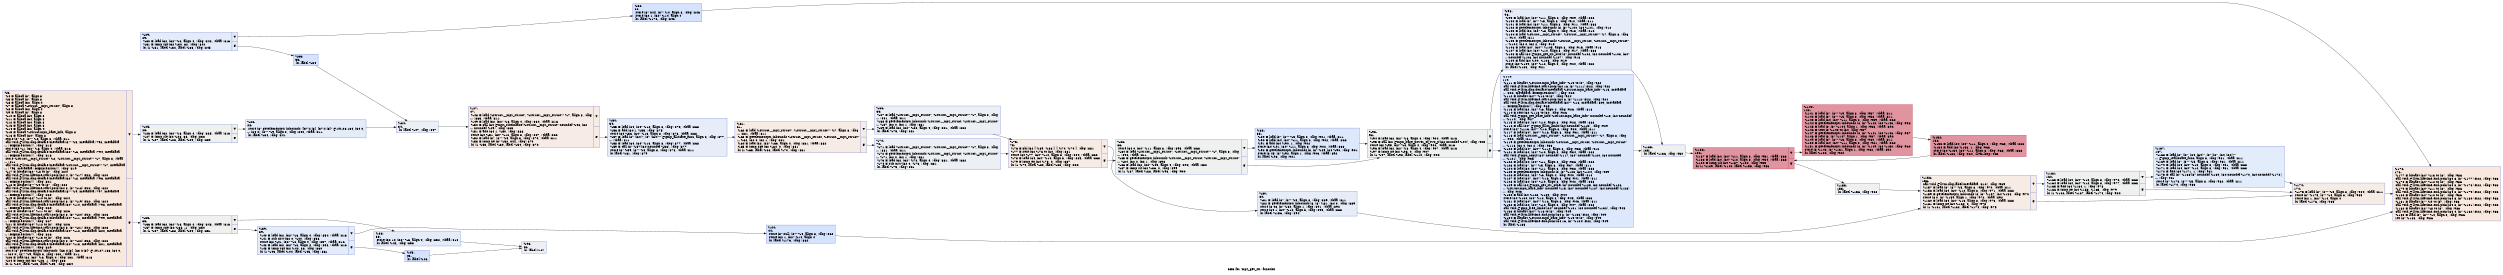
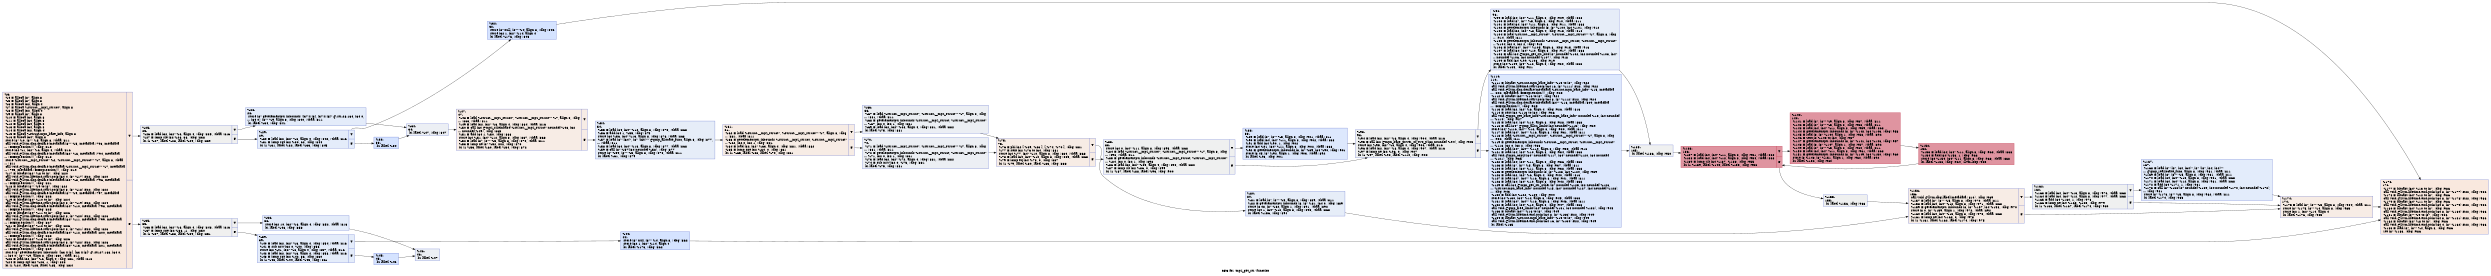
  digraph {
    label="CFG for 'mpz_get_str' function"
    rankdir=LR
    node [color="#3d50c3ff" fillcolor="#ecd3c570" shape=record style=filled]
    n1 [fillcolor="#f2cab570" label="{%3:\l  %4 = alloca i8*, align 8\l  %5 = alloca i8*, align 8\l  %6 = alloca i32, align 4\l  %7 = alloca %struct.__mpz_struct*, align 8\l  %8 = alloca i32, align 4\l  %9 = alloca i8*, align 8\l  %10 = alloca i64, align 8\l  %11 = alloca i64, align 8\l  %12 = alloca i64, align 8\l  %13 = alloca i64, align 8\l  %14 = alloca i32, align 4\l  %15 = alloca %struct.mpn_base_info, align 8\l  %16 = alloca i64*, align 8\l  store i8* %0, i8** %5, align 8, !tbaa !811\l  call void @llvm.dbg.declare(metadata i8** %5, metadata !793, metadata\l... !DIExpression()), !dbg !815\l  store i32 %1, i32* %6, align 4, !tbaa !816\l  call void @llvm.dbg.declare(metadata i32* %6, metadata !794, metadata\l... !DIExpression()), !dbg !818\l  store %struct.__mpz_struct* %2, %struct.__mpz_struct** %7, align 8, !tbaa\l... !811\l  call void @llvm.dbg.declare(metadata %struct.__mpz_struct** %7, metadata\l... !795, metadata !DIExpression()), !dbg !819\l  %17 = bitcast i32* %8 to i8*, !dbg !820\l  call void @llvm.lifetime.start.p0i8(i64 4, i8* %17) #22, !dbg !820\l  call void @llvm.dbg.declare(metadata i32* %8, metadata !796, metadata\l... !DIExpression()), !dbg !821\l  %18 = bitcast i8** %9 to i8*, !dbg !822\l  call void @llvm.lifetime.start.p0i8(i64 8, i8* %18) #22, !dbg !822\l  call void @llvm.dbg.declare(metadata i8** %9, metadata !797, metadata\l... !DIExpression()), !dbg !823\l  %19 = bitcast i64* %10 to i8*, !dbg !824\l  call void @llvm.lifetime.start.p0i8(i64 8, i8* %19) #22, !dbg !824\l  call void @llvm.dbg.declare(metadata i64* %10, metadata !798, metadata\l... !DIExpression()), !dbg !825\l  %20 = bitcast i64* %11 to i8*, !dbg !826\l  call void @llvm.lifetime.start.p0i8(i64 8, i8* %20) #22, !dbg !826\l  call void @llvm.dbg.declare(metadata i64* %11, metadata !799, metadata\l... !DIExpression()), !dbg !827\l  %21 = bitcast i64* %12 to i8*, !dbg !826\l  call void @llvm.lifetime.start.p0i8(i64 8, i8* %21) #22, !dbg !826\l  call void @llvm.dbg.declare(metadata i64* %12, metadata !800, metadata\l... !DIExpression()), !dbg !828\l  %22 = bitcast i64* %13 to i8*, !dbg !826\l  call void @llvm.lifetime.start.p0i8(i64 8, i8* %22) #22, !dbg !826\l  call void @llvm.dbg.declare(metadata i64* %13, metadata !801, metadata\l... !DIExpression()), !dbg !829\l  store i8* getelementptr inbounds ([63 x i8], [63 x i8]* @.str.27.163, i64 0,\l... i64 0), i8** %9, align 8, !dbg !830, !tbaa !811\l  %23 = load i32, i32* %6, align 4, !dbg !831, !tbaa !816\l  %24 = icmp sgt i32 %23, 1, !dbg !833\l  br i1 %24, label %25, label %35, !dbg !834\l|{<s0>T|<s1>F}}"]
    n2 [fillcolor="#dedcdb70" label="{%25:\l25:                                               \l  %26 = load i32, i32* %6, align 4, !dbg !835, !tbaa !816\l  %27 = icmp sle i32 %26, 36, !dbg !838\l  br i1 %27, label %28, label %29, !dbg !839\l|{<s0>T|<s1>F}}"]
    n3 [fillcolor="#dedcdb70" label="{%35:\l35:                                               \l  %36 = load i32, i32* %6, align 4, !dbg !848, !tbaa !816\l  %37 = icmp sge i32 %36, -1, !dbg !850\l  br i1 %37, label %38, label %39, !dbg !851\l|{<s0>T|<s1>F}}"]
    n4 [fillcolor="#c1d4f470" label="{%28:\l28:                                               \l  store i8* getelementptr inbounds ([37 x i8], [37 x i8]* @.str.28.164, i64 0,\l... i64 0), i8** %9, align 8, !dbg !840, !tbaa !811\l  br label %34, !dbg !841\l}"]
    n5 [fillcolor="#c1d4f470" label="{%29:\l29:                                               \l  %30 = load i32, i32* %6, align 4, !dbg !842, !tbaa !816\l  %31 = icmp sgt i32 %30, 62, !dbg !844\l  br i1 %31, label %32, label %33, !dbg !845\l|{<s0>T|<s1>F}}"]
    n6 [fillcolor="#c1d4f470" label="{%38:\l38:                                               \l  store i32 10, i32* %6, align 4, !dbg !852, !tbaa !816\l  br label %46, !dbg !853\l}"]
    n7 [fillcolor="#c1d4f470" label="{%39:\l39:                                               \l  %40 = load i32, i32* %6, align 4, !dbg !854, !tbaa !816\l  %41 = sub nsw i32 0, %40, !dbg !856\l  store i32 %41, i32* %6, align 4, !dbg !857, !tbaa !816\l  %42 = load i32, i32* %6, align 4, !dbg !858, !tbaa !816\l  %43 = icmp sgt i32 %42, 36, !dbg !860\l  br i1 %43, label %44, label %45, !dbg !861\l|{<s0>T|<s1>F}}"]
    n8 [fillcolor="#d4dbe670" label="{%34:\l34:                                               \l  br label %47, !dbg !847\l}"]
    n9 [fillcolor="#a1c0ff70" label="{%32:\l32:                                               \l  store i8* null, i8** %4, align 8, !dbg !846\l  store i32 1, i32* %14, align 4\l  br label %176, !dbg !846\l}"]
    n10 [fillcolor="#a1c0ff70" label="{%33:\l33:                                               \l  br label %34\l}"]
    n11 [fillcolor="#d4dbe670" label="{%46:\l46:                                               \l  br label %47\l}"]
    n12 [fillcolor="#a1c0ff70" label="{%44:\l44:                                               \l  store i8* null, i8** %4, align 8, !dbg !862\l  store i32 1, i32* %14, align 4\l  br label %176, !dbg !862\l}"]
    n13 [fillcolor="#a1c0ff70" label="{%45:\l45:                                               \l  br label %46\l}"]
    n14 [label="{%47:\l47:                                               \l  %48 = load %struct.__mpz_struct*, %struct.__mpz_struct** %7, align 8, !dbg\l... !863, !tbaa !811\l  %49 = load i32, i32* %6, align 4, !dbg !864, !tbaa !816\l  %50 = call i64 @mpz_sizeinbase(%struct.__mpz_struct* noundef %48, i32\l... noundef %49), !dbg !865\l  %51 = add i64 1, %50, !dbg !866\l  store i64 %51, i64* %12, align 8, !dbg !867, !tbaa !868\l  %52 = load i8*, i8** %5, align 8, !dbg !870, !tbaa !811\l  %53 = icmp ne i8* %52, null, !dbg !870\l  br i1 %53, label %60, label %54, !dbg !872\l|{<s0>T|<s1>F}}"]
    n15 [fillcolor="#f2cab570" label="{%176:\l176:                                              \l  %177 = bitcast i64* %13 to i8*, !dbg !986\l  call void @llvm.lifetime.end.p0i8(i64 8, i8* %177) #22, !dbg !986\l  %178 = bitcast i64* %12 to i8*, !dbg !986\l  call void @llvm.lifetime.end.p0i8(i64 8, i8* %178) #22, !dbg !986\l  %179 = bitcast i64* %11 to i8*, !dbg !986\l  call void @llvm.lifetime.end.p0i8(i64 8, i8* %179) #22, !dbg !986\l  %180 = bitcast i64* %10 to i8*, !dbg !986\l  call void @llvm.lifetime.end.p0i8(i64 8, i8* %180) #22, !dbg !986\l  %181 = bitcast i8** %9 to i8*, !dbg !986\l  call void @llvm.lifetime.end.p0i8(i64 8, i8* %181) #22, !dbg !986\l  %182 = bitcast i32* %8 to i8*, !dbg !986\l  call void @llvm.lifetime.end.p0i8(i64 4, i8* %182) #22, !dbg !986\l  %183 = load i8*, i8** %4, align 8, !dbg !986\l  ret i8* %183, !dbg !986\l}"]
    n16 [fillcolor="#c7d7f070" label="{%54:\l54:                                               \l  %55 = load i64, i64* %12, align 8, !dbg !873, !tbaa !868\l  %56 = add i64 1, %55, !dbg !875\l  store i64 %56, i64* %13, align 8, !dbg !876, !tbaa !868\l  %57 = load i8* (i64)*, i8* (i64)** @gmp_allocate_func, align 8, !dbg !877,\l... !tbaa !811\l  %58 = load i64, i64* %13, align 8, !dbg !877, !tbaa !868\l  %59 = call i8* %57(i64 noundef %58), !dbg !877\l  store i8* %59, i8** %5, align 8, !dbg !878, !tbaa !811\l  br label %61, !dbg !879\l}"]
    n17 [label="{%61:\l61:                                               \l  %62 = load %struct.__mpz_struct*, %struct.__mpz_struct** %7, align 8, !dbg\l... !881, !tbaa !811\l  %63 = getelementptr inbounds %struct.__mpz_struct, %struct.__mpz_struct*\l... %62, i32 0, i32 1, !dbg !881\l  %64 = load i32, i32* %63, align 4, !dbg !881, !tbaa !882\l  %65 = icmp sge i32 %64, 0, !dbg !881\l  br i1 %65, label %66, label %70, !dbg !881\l|{<s0>T|<s1>F}}"]
    n18 [fillcolor="#d4dbe670" label="{%66:\l66:                                               \l  %67 = load %struct.__mpz_struct*, %struct.__mpz_struct** %7, align 8, !dbg\l... !881, !tbaa !811\l  %68 = getelementptr inbounds %struct.__mpz_struct, %struct.__mpz_struct*\l... %67, i32 0, i32 1, !dbg !881\l  %69 = load i32, i32* %68, align 4, !dbg !881, !tbaa !882\l  br label %75, !dbg !881\l}"]
    n19 [fillcolor="#d4dbe670" label="{%70:\l70:                                               \l  %71 = load %struct.__mpz_struct*, %struct.__mpz_struct** %7, align 8, !dbg\l... !881, !tbaa !811\l  %72 = getelementptr inbounds %struct.__mpz_struct, %struct.__mpz_struct*\l... %71, i32 0, i32 1, !dbg !881\l  %73 = load i32, i32* %72, align 4, !dbg !881, !tbaa !882\l  %74 = sub nsw i32 0, %73, !dbg !881\l  br label %75, !dbg !881\l}"]
    n20 [label="{%75:\l75:                                               \l  %76 = phi i32 [ %69, %66 ], [ %74, %70 ], !dbg !881\l  %77 = sext i32 %76 to i64, !dbg !881\l  store i64 %77, i64* %10, align 8, !dbg !884, !tbaa !868\l  %78 = load i64, i64* %10, align 8, !dbg !885, !tbaa !868\l  %79 = icmp eq i64 %78, 0, !dbg !887\l  br i1 %79, label %80, label %83, !dbg !888\l|{<s0>T|<s1>F}}"]
    n21 [fillcolor="#c7d7f070" label="{%80:\l80:                                               \l  %81 = load i8*, i8** %5, align 8, !dbg !889, !tbaa !811\l  %82 = getelementptr inbounds i8, i8* %81, i64 0, !dbg !889\l  store i8 48, i8* %82, align 1, !dbg !891, !tbaa !892\l  store i64 1, i64* %12, align 8, !dbg !893, !tbaa !868\l  br label %156, !dbg !894\l}"]
    n22 [fillcolor="#dbdcde70" label="{%83:\l83:                                               \l  store i64 0, i64* %11, align 8, !dbg !895, !tbaa !868\l  %84 = load %struct.__mpz_struct*, %struct.__mpz_struct** %7, align 8, !dbg\l... !896, !tbaa !811\l  %85 = getelementptr inbounds %struct.__mpz_struct, %struct.__mpz_struct*\l... %84, i32 0, i32 1, !dbg !898\l  %86 = load i32, i32* %85, align 4, !dbg !898, !tbaa !882\l  %87 = icmp slt i32 %86, 0, !dbg !899\l  br i1 %87, label %88, label %93, !dbg !900\l|{<s0>T|<s1>F}}"]
    n23 [label="{%156:\l156:                                              \l  call void @llvm.dbg.label(metadata !810), !dbg !969\l  %157 = load i8*, i8** %5, align 8, !dbg !970, !tbaa !811\l  %158 = load i64, i64* %12, align 8, !dbg !971, !tbaa !868\l  %159 = getelementptr inbounds i8, i8* %157, i64 %158, !dbg !970\l  store i8 0, i8* %159, align 1, !dbg !972, !tbaa !892\l  %160 = load i64, i64* %13, align 8, !dbg !973, !tbaa !868\l  %161 = icmp ne i64 %160, 0, !dbg !973\l  br i1 %161, label %162, label %174, !dbg !975\l|{<s0>T|<s1>F}}"]
    n24 [fillcolor="#b2ccfb70" label="{%88:\l88:                                               \l  %89 = load i8*, i8** %5, align 8, !dbg !901, !tbaa !811\l  %90 = load i64, i64* %11, align 8, !dbg !902, !tbaa !868\l  %91 = add i64 %90, 1, !dbg !902\l  store i64 %91, i64* %11, align 8, !dbg !902, !tbaa !868\l  %92 = getelementptr inbounds i8, i8* %89, i64 %90, !dbg !901\l  store i8 45, i8* %92, align 1, !dbg !903, !tbaa !892\l  br label %93, !dbg !901\l}"]
    n25 [fillcolor="#dbdcde70" label="{%93:\l93:                                               \l  %94 = load i32, i32* %6, align 4, !dbg !904, !tbaa !816\l  %95 = call i32 @mpn_base_power_of_two_p(i32 noundef %94), !dbg !905\l  store i32 %95, i32* %8, align 4, !dbg !906, !tbaa !816\l  %96 = load i32, i32* %8, align 4, !dbg !907, !tbaa !816\l  %97 = icmp ne i32 %96, 0, !dbg !907\l  br i1 %97, label %98, label %110, !dbg !908\l|{<s0>T|<s1>F}}"]
    n26 [fillcolor="#dbdcde70" label="{%162:\l162:                                              \l  %163 = load i64, i64* %13, align 8, !dbg !976, !tbaa !868\l  %164 = load i64, i64* %12, align 8, !dbg !977, !tbaa !868\l  %165 = add i64 %164, 1, !dbg !978\l  %166 = icmp ne i64 %163, %165, !dbg !979\l  br i1 %166, label %167, label %174, !dbg !980\l|{<s0>T|<s1>F}}"]
    n27 [label="{%174:\l174:                                              \l  %175 = load i8*, i8** %5, align 8, !dbg !984, !tbaa !811\l  store i8* %175, i8** %4, align 8, !dbg !985\l  store i32 1, i32* %14, align 4\l  br label %176, !dbg !985\l}"]
    n28 [fillcolor="#c7d7f070" label="{%98:\l98:                                               \l  %99 = load i64, i64* %11, align 8, !dbg !909, !tbaa !868\l  %100 = load i8*, i8** %5, align 8, !dbg !910, !tbaa !811\l  %101 = load i64, i64* %11, align 8, !dbg !911, !tbaa !868\l  %102 = getelementptr inbounds i8, i8* %100, i64 %101, !dbg !912\l  %103 = load i32, i32* %8, align 4, !dbg !913, !tbaa !816\l  %104 = load %struct.__mpz_struct*, %struct.__mpz_struct** %7, align 8, !dbg\l... !914, !tbaa !811\l  %105 = getelementptr inbounds %struct.__mpz_struct, %struct.__mpz_struct*\l... %104, i32 0, i32 2, !dbg !915\l  %106 = load i64*, i64** %105, align 8, !dbg !915, !tbaa !916\l  %107 = load i64, i64* %10, align 8, !dbg !917, !tbaa !868\l  %108 = call i64 @mpn_get_str_bits(i8* noundef %102, i32 noundef %103, i64*\l... noundef %106, i64 noundef %107), !dbg !918\l  %109 = add i64 %99, %108, !dbg !919\l  store i64 %109, i64* %12, align 8, !dbg !920, !tbaa !868\l  br label %135, !dbg !921\l}"]
    n29 [fillcolor="#b2ccfb70" label="{%110:\l110:                                              \l  %111 = bitcast %struct.mpn_base_info* %15 to i8*, !dbg !922\l  call void @llvm.lifetime.start.p0i8(i64 16, i8* %111) #22, !dbg !922\l  call void @llvm.dbg.declare(metadata %struct.mpn_base_info* %15, metadata\l... !802, metadata !DIExpression()), !dbg !923\l  %112 = bitcast i64** %16 to i8*, !dbg !924\l  call void @llvm.lifetime.start.p0i8(i64 8, i8* %112) #22, !dbg !924\l  call void @llvm.dbg.declare(metadata i64** %16, metadata !809, metadata\l... !DIExpression()), !dbg !925\l  %113 = load i32, i32* %6, align 4, !dbg !926, !tbaa !816\l  %114 = sext i32 %113 to i64, !dbg !926\l  call void @mpn_get_base_info(%struct.mpn_base_info* noundef %15, i64 noundef\l... %114), !dbg !927\l  %115 = load i64, i64* %10, align 8, !dbg !928, !tbaa !868\l  %116 = call i64* @gmp_alloc_limbs(i64 noundef %115), !dbg !929\l  store i64* %116, i64** %16, align 8, !dbg !930, !tbaa !811\l  %117 = load i64*, i64** %16, align 8, !dbg !931, !tbaa !811\l  %118 = load %struct.__mpz_struct*, %struct.__mpz_struct** %7, align 8, !dbg\l... !932, !tbaa !811\l  %119 = getelementptr inbounds %struct.__mpz_struct, %struct.__mpz_struct*\l... %118, i32 0, i32 2, !dbg !933\l  %120 = load i64*, i64** %119, align 8, !dbg !933, !tbaa !916\l  %121 = load i64, i64* %10, align 8, !dbg !934, !tbaa !868\l  call void @mpn_copyi(i64* noundef %117, i64* noundef %120, i64 noundef\l... %121), !dbg !935\l  %122 = load i64, i64* %11, align 8, !dbg !936, !tbaa !868\l  %123 = load i8*, i8** %5, align 8, !dbg !937, !tbaa !811\l  %124 = load i64, i64* %11, align 8, !dbg !938, !tbaa !868\l  %125 = getelementptr inbounds i8, i8* %123, i64 %124, !dbg !939\l  %126 = load i32, i32* %6, align 4, !dbg !940, !tbaa !816\l  %127 = load i64*, i64** %16, align 8, !dbg !941, !tbaa !811\l  %128 = load i64, i64* %10, align 8, !dbg !942, !tbaa !868\l  %129 = call i64 @mpn_get_str_other(i8* noundef %125, i32 noundef %126,\l... %struct.mpn_base_info* noundef %15, i64* noundef %127, i64 noundef %128),\l... !dbg !943\l  %130 = add i64 %122, %129, !dbg !944\l  store i64 %130, i64* %12, align 8, !dbg !945, !tbaa !868\l  %131 = load i64*, i64** %16, align 8, !dbg !946, !tbaa !811\l  %132 = load i64, i64* %10, align 8, !dbg !947, !tbaa !868\l  call void @gmp_free_limbs(i64* noundef %131, i64 noundef %132), !dbg !948\l  %133 = bitcast i64** %16 to i8*, !dbg !949\l  call void @llvm.lifetime.end.p0i8(i64 8, i8* %133) #22, !dbg !949\l  %134 = bitcast %struct.mpn_base_info* %15 to i8*, !dbg !949\l  call void @llvm.lifetime.end.p0i8(i64 16, i8* %134) #22, !dbg !949\l  br label %135\l}"]
    n30 [fillcolor="#bfd3f670" label="{%167:\l167:                                              \l  %168 = load i8* (i8*, i64, i64)*, i8* (i8*, i64, i64)**\l... @gmp_reallocate_func, align 8, !dbg !981, !tbaa !811\l  %169 = load i8*, i8** %5, align 8, !dbg !981, !tbaa !811\l  %170 = load i64, i64* %13, align 8, !dbg !981, !tbaa !868\l  %171 = load i64, i64* %12, align 8, !dbg !981, !tbaa !868\l  %172 = add i64 %171, 1, !dbg !981\l  %173 = call i8* %168(i8* noundef %169, i64 noundef %170, i64 noundef %172),\l... !dbg !981\l  store i8* %173, i8** %5, align 8, !dbg !982, !tbaa !811\l  br label %174, !dbg !983\l}"]
    n31 [fillcolor="#dbdcde70" label="{%135:\l135:                                              \l  br label %136, !dbg !950\l}"]
    n32 [color="#b70d28ff" fillcolor="#b70d2870" label="{%136:\l136:                                              \l  %137 = load i64, i64* %11, align 8, !dbg !951, !tbaa !868\l  %138 = load i64, i64* %12, align 8, !dbg !954, !tbaa !868\l  %139 = icmp ult i64 %137, %138, !dbg !955\l  br i1 %139, label %140, label %155, !dbg !956\l|{<s0>T|<s1>F}}"]
    n33 [color="#b70d28ff" fillcolor="#b70d2870" label="{%140:\l140:                                              \l  %141 = load i8*, i8** %9, align 8, !dbg !957, !tbaa !811\l  %142 = load i8*, i8** %5, align 8, !dbg !958, !tbaa !811\l  %143 = load i64, i64* %11, align 8, !dbg !959, !tbaa !868\l  %144 = getelementptr inbounds i8, i8* %142, i64 %143, !dbg !958\l  %145 = load i8, i8* %144, align 1, !dbg !958, !tbaa !892\l  %146 = zext i8 %145 to i64, !dbg !957\l  %147 = getelementptr inbounds i8, i8* %141, i64 %146, !dbg !957\l  %148 = load i8, i8* %147, align 1, !dbg !957, !tbaa !892\l  %149 = load i8*, i8** %5, align 8, !dbg !960, !tbaa !811\l  %150 = load i64, i64* %11, align 8, !dbg !961, !tbaa !868\l  %151 = getelementptr inbounds i8, i8* %149, i64 %150, !dbg !960\l  store i8 %148, i8* %151, align 1, !dbg !962, !tbaa !892\l  br label %152, !dbg !960\l}"]
    n34 [fillcolor="#dbdcde70" label="{%155:\l155:                                              \l  br label %156, !dbg !966\l}"]
    n35 [color="#b70d28ff" fillcolor="#b70d2870" label="{%152:\l152:                                              \l  %153 = load i64, i64* %11, align 8, !dbg !963, !tbaa !868\l  %154 = add i64 %153, 1, !dbg !963\l  store i64 %154, i64* %11, align 8, !dbg !963, !tbaa !868\l  br label %136, !dbg !964, !llvm.loop !965\l}"]
    n1 -> n2 [tailport=s0]
    n1 -> n3 [tailport=s1]
    n2 -> n4 [tailport=s0]
+   n2 -> n5 [tailport=s1]
    n3 -> n6 [tailport=s0]
    n3 -> n7 [tailport=s1]
    n4 -> n8
    n5 -> n9 [tailport=s0]
    n5 -> n10 [tailport=s1]
    n6 -> n11
    n7 -> n12 [tailport=s0]
    n7 -> n13 [tailport=s1]
    n8 -> n14
    n9 -> n15
    n10 -> n8
    n12 -> n15
    n13 -> n11
    n14 -> n16 [tailport=s1]
    n16 -> n17
    n17 -> n18 [tailport=s0]
    n17 -> n19 [tailport=s1]
    n18 -> n20
    n19 -> n20
    n20 -> n21 [tailport=s0]
    n20 -> n22 [tailport=s1]
    n21 -> n23
    n22 -> n24 [tailport=s0]
    n22 -> n25 [tailport=s1]
    n23 -> n26 [tailport=s0]
    n23 -> n27 [tailport=s1]
    n24 -> n25
    n25 -> n28 [tailport=s0]
    n25 -> n29 [tailport=s1]
    n26 -> n27 [tailport=s1]
    n26 -> n30 [tailport=s0]
    n27 -> n15
    n28 -> n31
    n29 -> n31
    n30 -> n27
    n31 -> n32
    n32 -> n33 [tailport=s0]
    n32 -> n34 [tailport=s1]
    n33 -> n35
    n34 -> n23
    n35 -> n32
  }
